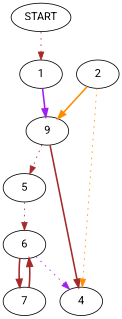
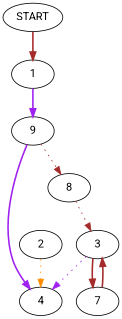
  digraph {
    fontname=Roboto
    node [fontname=Roboto]
    edge [color=brown fontname=Roboto style=bold]
    n1 [label=START]
    1
    n3 [label=9]
    2
    4
-   5
-   6
+   5 [label=8]
+   6 [label=3]
    7
-   n1 -> 1 [style=dotted]
+   n1 -> 1
    1 -> n3 [color=purple]
-   n3 -> 4
+   n3 -> 4 [color=purple]
    n3 -> 5 [style=dotted]
-   2 -> n3 [color=darkorange]
    2 -> 4 [color=darkorange style=dotted]
    5 -> 6 [style=dotted]
    6 -> 4 [color=purple style=dotted]
    6 -> 7
    7 -> 6
  }
